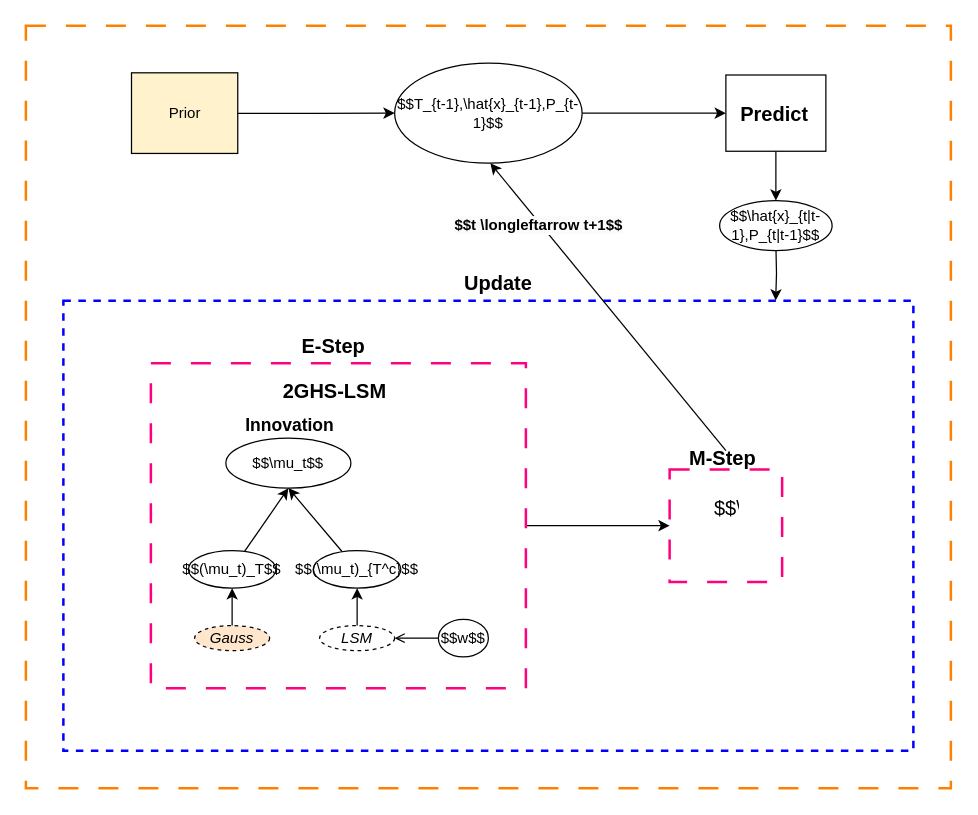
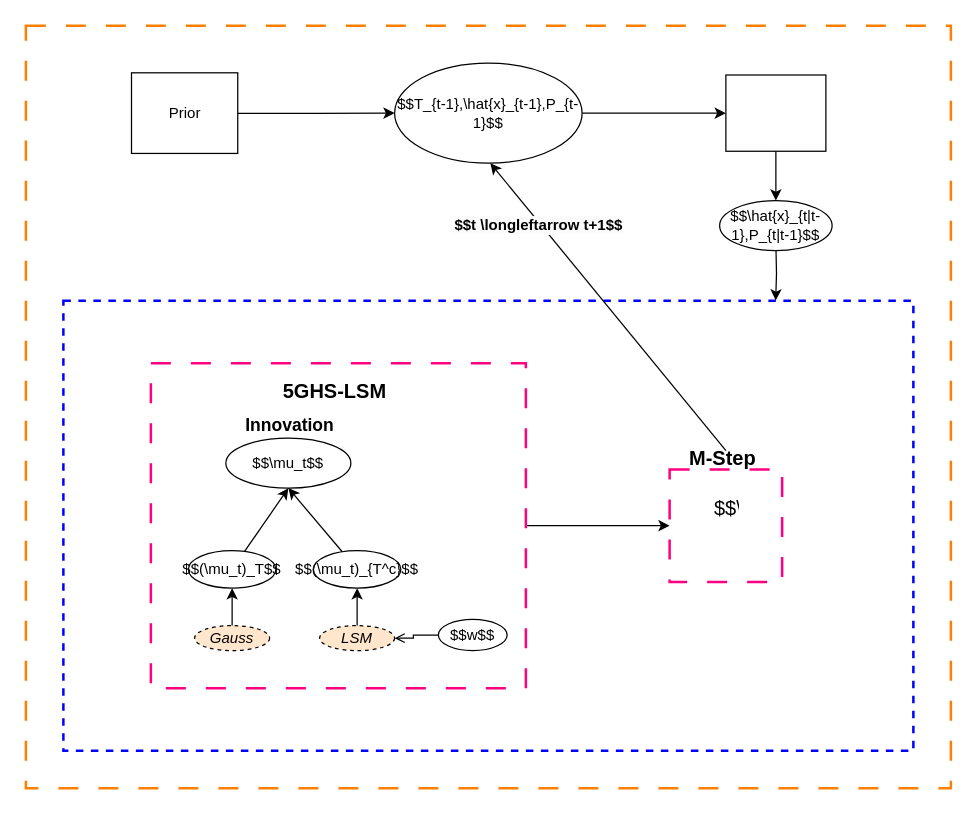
  <mxCell id="0" />
  <mxCell id="1" parent="0" />
  <mxCell id="2" value="" style="whiteSpace=wrap;html=1;fillStyle=hatch;dashed=1;strokeColor=#FF8000;dashPattern=8 8;strokeWidth=2;" vertex="1" parent="1"><mxGeometry x="20" y="20" width="740" height="610" as="geometry" /></mxCell>
  <mxCell id="3" value="" style="rounded=0;whiteSpace=wrap;html=1;fillStyle=hatch;dashed=1;strokeColor=#0000FF;strokeWidth=2;" vertex="1" parent="1"><mxGeometry x="50" y="240" width="680" height="360" as="geometry" /></mxCell>
  <mxCell id="4" style="edgeStyle=orthogonalEdgeStyle;rounded=0;orthogonalLoop=1;jettySize=auto;html=1;exitX=1;exitY=0.5;exitDx=0;exitDy=0;" edge="1" parent="1" source="5" target="10"><mxGeometry relative="1" as="geometry" /></mxCell>
  <mxCell id="5" value="&lt;b style=&quot;&quot;&gt;&lt;br&gt;&lt;/b&gt;" style="rounded=0;whiteSpace=wrap;html=1;fillStyle=hatch;dashed=1;dashPattern=8 8;strokeWidth=2;strokeColor=#FF0080;" vertex="1" parent="1"><mxGeometry x="120" y="290" width="300" height="260" as="geometry" /></mxCell>
  <mxCell id="6" style="edgeStyle=orthogonalEdgeStyle;rounded=0;orthogonalLoop=1;jettySize=auto;html=1;" edge="1" parent="1" source="7" target="9"><mxGeometry relative="1" as="geometry" /></mxCell>
  <mxCell id="7" value="" style="rounded=0;whiteSpace=wrap;html=1;" vertex="1" parent="1"><mxGeometry x="580" y="59.5" width="80" height="61" as="geometry" /></mxCell>
  <mxCell id="8" style="edgeStyle=orthogonalEdgeStyle;rounded=0;orthogonalLoop=1;jettySize=auto;html=1;" edge="1" parent="1"><mxGeometry relative="1" as="geometry"><mxPoint x="619.857" y="239.857" as="targetPoint" /><mxPoint x="620" y="195" as="sourcePoint" /></mxGeometry></mxCell>
  <mxCell id="9" value="$$\hat{x}_{t|t-1},P_{t|t-1}$$" style="ellipse;whiteSpace=wrap;html=1;direction=east;" vertex="1" parent="1"><mxGeometry x="575" y="160" width="90" height="40" as="geometry" /></mxCell>
  <mxCell id="10" value="" style="rounded=0;whiteSpace=wrap;html=1;fillStyle=hatch;dashed=1;dashPattern=8 8;strokeWidth=2;strokeColor=#FF0080;" vertex="1" parent="1"><mxGeometry x="535" y="375" width="90" height="90" as="geometry" /></mxCell>
- <mxCell id="11" value="&lt;b&gt;&lt;font style=&quot;font-size: 16px;&quot;&gt;E-Step&lt;/font&gt;&lt;/b&gt;" style="text;strokeColor=none;fillColor=none;spacingLeft=4;spacingRight=4;overflow=hidden;rotatable=0;points=[[0,0.5],[1,0.5]];portConstraint=eastwest;fontSize=12;whiteSpace=wrap;html=1;" vertex="1" parent="1"><mxGeometry x="235" y="260" width="70" height="30" as="geometry" /></mxCell>
- <mxCell id="12" value="&lt;b&gt;&lt;font style=&quot;font-size: 16px;&quot;&gt;Predict&lt;/font&gt;&lt;/b&gt;" style="text;strokeColor=none;fillColor=none;spacingLeft=4;spacingRight=4;overflow=hidden;rotatable=0;points=[[0,0.5],[1,0.5]];portConstraint=eastwest;fontSize=12;whiteSpace=wrap;html=1;" vertex="1" parent="1"><mxGeometry x="586.25" y="75" width="67.5" height="30" as="geometry" /></mxCell>
- <mxCell id="13" value="&lt;b&gt;&lt;font style=&quot;font-size: 16px;&quot;&gt;Update&lt;/font&gt;&lt;/b&gt;" style="text;strokeColor=none;fillColor=none;spacingLeft=4;spacingRight=4;overflow=hidden;rotatable=0;points=[[0,0.5],[1,0.5]];portConstraint=eastwest;fontSize=12;whiteSpace=wrap;html=1;" vertex="1" parent="1"><mxGeometry x="365" y="210" width="65" height="30" as="geometry" /></mxCell>
- <mxCell id="14" value="&lt;font style=&quot;font-size: 16px;&quot;&gt;&lt;b&gt;2GHS-LSM&lt;/b&gt;&lt;/font&gt;" style="text;strokeColor=none;fillColor=none;spacingLeft=4;spacingRight=4;overflow=hidden;rotatable=0;points=[[0,0.5],[1,0.5]];portConstraint=eastwest;fontSize=12;whiteSpace=wrap;html=1;" vertex="1" parent="1"><mxGeometry x="220" y="296" width="100" height="30" as="geometry" /></mxCell>
+ <mxCell id="14" value="&lt;font style=&quot;font-size: 16px;&quot;&gt;&lt;b&gt;5GHS-LSM&lt;/b&gt;&lt;/font&gt;" style="text;strokeColor=none;fillColor=none;spacingLeft=4;spacingRight=4;overflow=hidden;rotatable=0;points=[[0,0.5],[1,0.5]];portConstraint=eastwest;fontSize=12;whiteSpace=wrap;html=1;" vertex="1" parent="1"><mxGeometry x="220" y="296" width="100" height="30" as="geometry" /></mxCell>
  <mxCell id="15" value="$$\mu_t$$" style="ellipse;whiteSpace=wrap;html=1;align=center;" vertex="1" parent="1"><mxGeometry x="180" y="350" width="100" height="40" as="geometry" /></mxCell>
  <mxCell id="16" style="rounded=0;orthogonalLoop=1;jettySize=auto;html=1;entryX=0.5;entryY=1;entryDx=0;entryDy=0;" edge="1" parent="1" source="17" target="15"><mxGeometry relative="1" as="geometry" /></mxCell>
  <mxCell id="17" value="$$(\mu_t)_T$$" style="ellipse;whiteSpace=wrap;html=1;align=center;" vertex="1" parent="1"><mxGeometry x="150" y="440" width="70" height="30" as="geometry" /></mxCell>
  <mxCell id="18" style="rounded=0;orthogonalLoop=1;jettySize=auto;html=1;entryX=0.5;entryY=1;entryDx=0;entryDy=0;" edge="1" parent="1" source="19" target="15"><mxGeometry relative="1" as="geometry" /></mxCell>
  <mxCell id="19" value="$$(\mu_t)_{T^c}$$" style="ellipse;whiteSpace=wrap;html=1;align=center;" vertex="1" parent="1"><mxGeometry x="250" y="440" width="70" height="30" as="geometry" /></mxCell>
  <mxCell id="20" style="edgeStyle=orthogonalEdgeStyle;rounded=0;orthogonalLoop=1;jettySize=auto;html=1;" edge="1" parent="1" source="21" target="17"><mxGeometry relative="1" as="geometry" /></mxCell>
  <mxCell id="21" value="&lt;i&gt;Gauss&lt;/i&gt;" style="ellipse;whiteSpace=wrap;html=1;align=center;dashed=1;fillColor=#ffe6cc;" vertex="1" parent="1"><mxGeometry x="155" y="500" width="60" height="20" as="geometry" /></mxCell>
  <mxCell id="22" style="edgeStyle=orthogonalEdgeStyle;rounded=0;orthogonalLoop=1;jettySize=auto;html=1;" edge="1" parent="1" source="24" target="19"><mxGeometry relative="1" as="geometry" /></mxCell>
  <mxCell id="23" style="edgeStyle=orthogonalEdgeStyle;rounded=0;orthogonalLoop=1;jettySize=auto;html=1;exitX=0.5;exitY=0;exitDx=0;exitDy=0;" edge="1" parent="1" source="24"><mxGeometry relative="1" as="geometry"><mxPoint x="285.353" y="500" as="targetPoint" /></mxGeometry></mxCell>
- <mxCell id="24" value="&lt;i&gt;LSM&lt;/i&gt;" style="ellipse;whiteSpace=wrap;html=1;align=center;dashed=1;" vertex="1" parent="1"><mxGeometry x="255" y="500" width="60" height="20" as="geometry" /></mxCell>
+ <mxCell id="24" value="&lt;i&gt;LSM&lt;/i&gt;" style="ellipse;whiteSpace=wrap;html=1;align=center;dashed=1;fillColor=#ffe6cc;" vertex="1" parent="1"><mxGeometry x="255" y="500" width="60" height="20" as="geometry" /></mxCell>
  <mxCell id="25" style="edgeStyle=orthogonalEdgeStyle;rounded=0;orthogonalLoop=1;jettySize=auto;html=1;entryX=1;entryY=0.5;entryDx=0;entryDy=0;endArrow=open;" edge="1" parent="1" source="26" target="24"><mxGeometry relative="1" as="geometry" /></mxCell>
- <mxCell id="26" value="$$w$$" style="ellipse;whiteSpace=wrap;html=1;align=center;" vertex="1" parent="1"><mxGeometry x="350" y="495" width="40" height="30" as="geometry" /></mxCell>
+ <mxCell id="26" value="$$w$$" style="ellipse;whiteSpace=wrap;html=1;align=center;" vertex="1" parent="1"><mxGeometry x="350" y="495" width="55" height="25" as="geometry" /></mxCell>
  <mxCell id="27" style="edgeStyle=orthogonalEdgeStyle;rounded=0;orthogonalLoop=1;jettySize=auto;html=1;" edge="1" parent="1" source="28" target="7"><mxGeometry relative="1" as="geometry" /></mxCell>
  <mxCell id="28" value="$$T_{t-1},\hat{x}_{t-1},P_{t-1}$$" style="ellipse;whiteSpace=wrap;html=1;align=center;" vertex="1" parent="1"><mxGeometry x="315" y="50" width="150" height="80" as="geometry" /></mxCell>
  <mxCell id="29" style="edgeStyle=orthogonalEdgeStyle;rounded=0;orthogonalLoop=1;jettySize=auto;html=1;entryX=0;entryY=0.5;entryDx=0;entryDy=0;" edge="1" parent="1" source="30" target="28"><mxGeometry relative="1" as="geometry" /></mxCell>
- <mxCell id="30" value="Prior" style="whiteSpace=wrap;html=1;align=center;fillColor=#fff2cc;" vertex="1" parent="1"><mxGeometry x="104.5" y="57.75" width="85" height="64.5" as="geometry" /></mxCell>
+ <mxCell id="30" value="Prior" style="whiteSpace=wrap;html=1;align=center;" vertex="1" parent="1"><mxGeometry x="104.5" y="57.75" width="85" height="64.5" as="geometry" /></mxCell>
  <mxCell id="31" value="&lt;b&gt;&lt;font style=&quot;font-size: 16px;&quot;&gt;M-Step&lt;/font&gt;&lt;/b&gt;" style="text;strokeColor=none;fillColor=none;spacingLeft=4;spacingRight=4;overflow=hidden;rotatable=0;points=[[0,0.5],[1,0.5]];portConstraint=eastwest;fontSize=12;whiteSpace=wrap;html=1;" vertex="1" parent="1"><mxGeometry x="545" y="350" width="80" height="30" as="geometry" /></mxCell>
  <mxCell id="32" value="&lt;font style=&quot;font-size: 16px;&quot;&gt;$$\hat{x}_t$$&lt;/font&gt;" style="text;strokeColor=none;fillColor=none;spacingLeft=4;spacingRight=4;overflow=hidden;rotatable=0;points=[[0,0.5],[1,0.5]];portConstraint=eastwest;fontSize=12;whiteSpace=wrap;html=1;" vertex="1" parent="1"><mxGeometry x="565" y="390" width="30" height="50" as="geometry" /></mxCell>
  <mxCell id="33" value="&lt;font style=&quot;font-size: 14px;&quot;&gt;&lt;b&gt;Innovation&lt;/b&gt;&lt;/font&gt;" style="text;strokeColor=none;fillColor=none;spacingLeft=4;spacingRight=4;overflow=hidden;rotatable=0;points=[[0,0.5],[1,0.5]];portConstraint=eastwest;fontSize=12;whiteSpace=wrap;html=1;" vertex="1" parent="1"><mxGeometry x="189.5" y="325" width="87.5" height="35" as="geometry" /></mxCell>
  <mxCell id="34" value="" style="endArrow=classic;html=1;rounded=0;exitX=0.438;exitY=0.333;exitDx=0;exitDy=0;exitPerimeter=0;" edge="1" parent="1" source="31"><mxGeometry relative="1" as="geometry"><mxPoint x="586.25" y="350.57" as="sourcePoint" /><mxPoint x="391.57" y="130" as="targetPoint" /><Array as="points"><mxPoint x="391.57" y="130" /></Array></mxGeometry></mxCell>
  <mxCell id="35" value="&lt;b style=&quot;border-color: var(--border-color); font-size: 12px; text-align: left; background-color: rgb(251, 251, 251);&quot;&gt;$$t \longleftarrow t+1$$&lt;/b&gt;" style="edgeLabel;resizable=0;html=1;align=center;verticalAlign=middle;" connectable="0" vertex="1" parent="34"><mxGeometry relative="1" as="geometry"><mxPoint x="-56" y="-65" as="offset" /></mxGeometry></mxCell>
